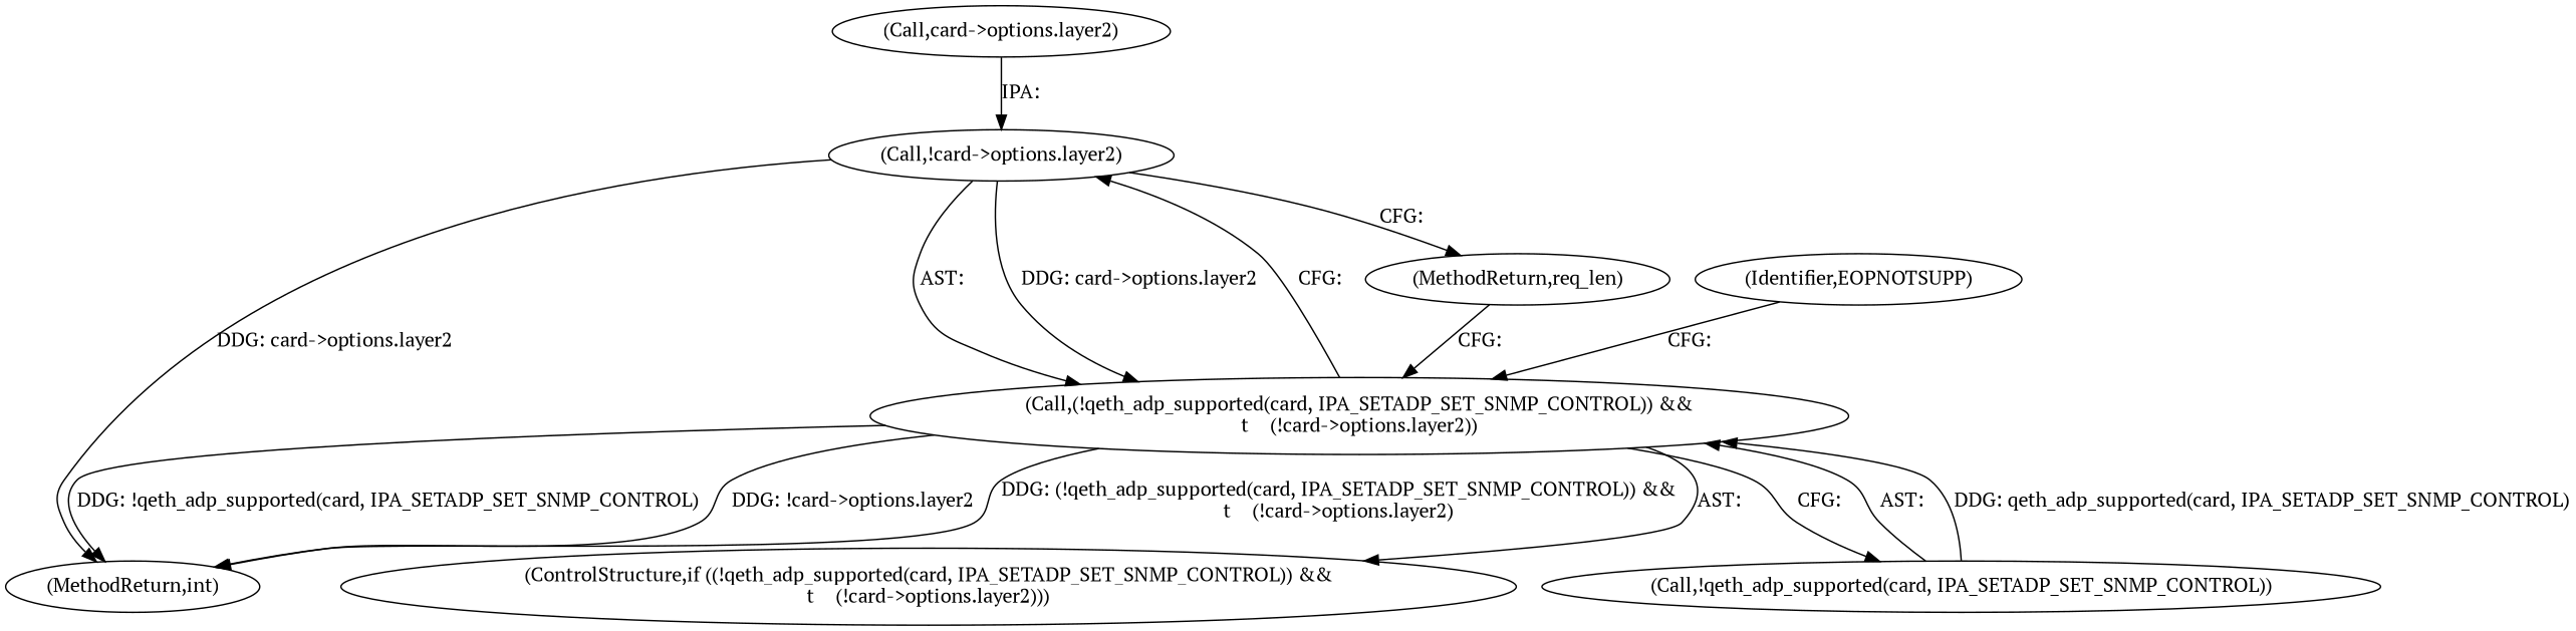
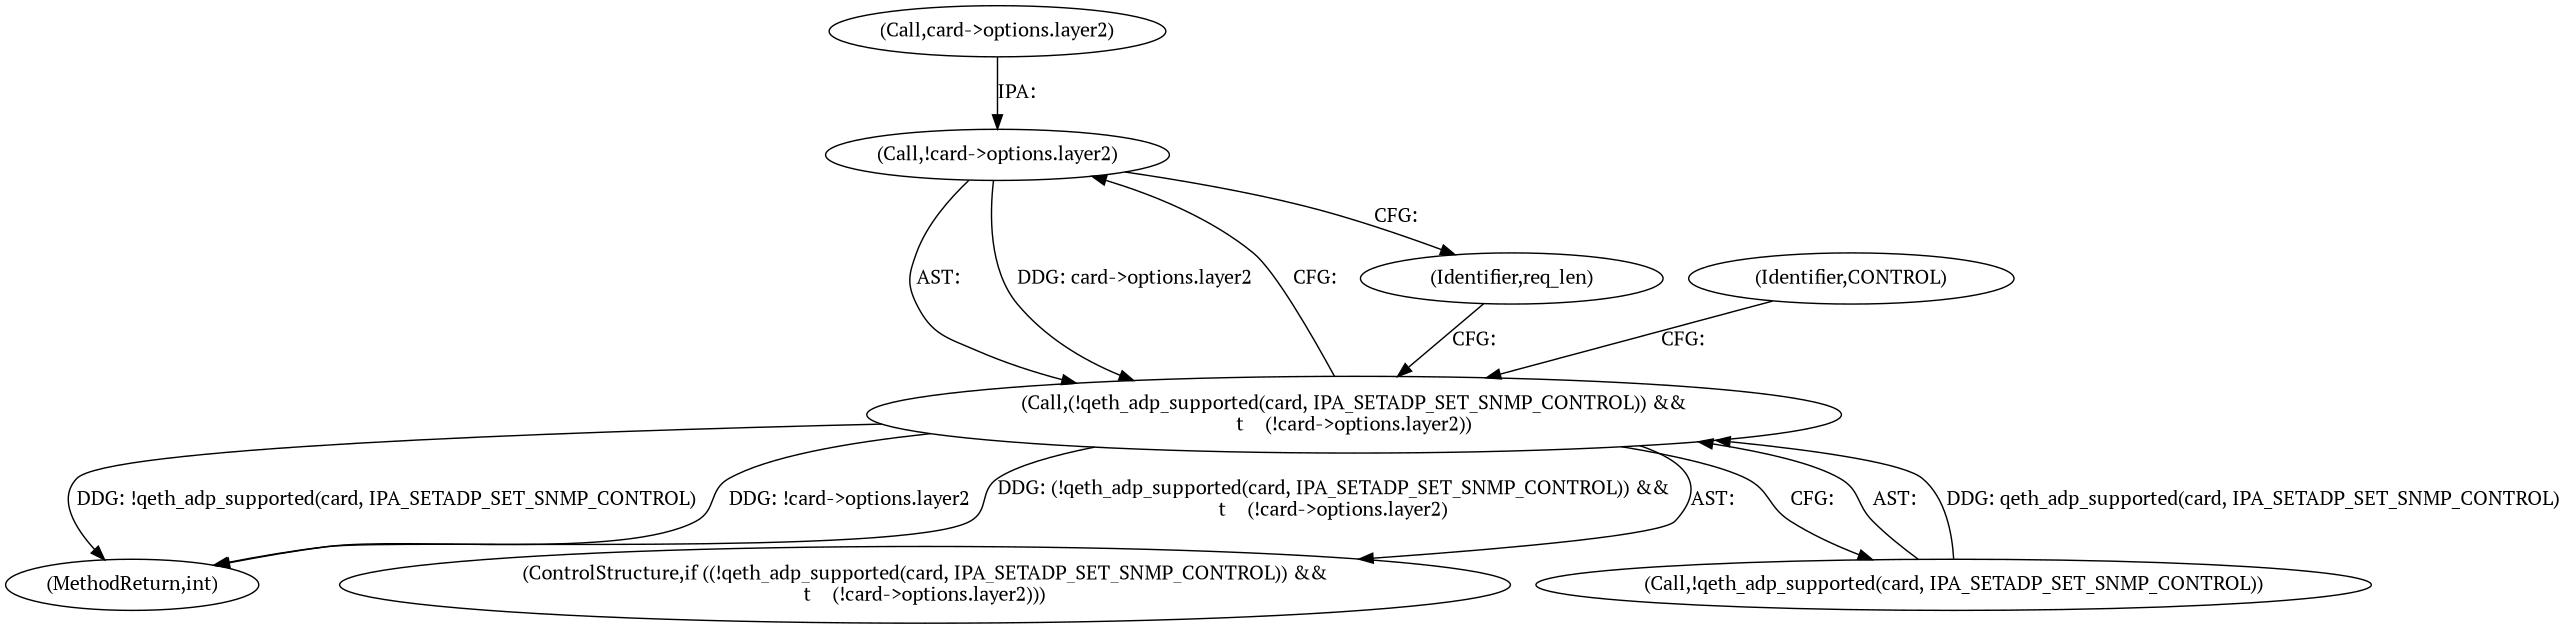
  digraph {
    fontname="PT Serif"
    node [fontname="PT Serif"]
    edge [fontname="PT Serif"]
    n1 [label="(Call,!card->options.layer2)"]
    n2 [label="(Call,(!qeth_adp_supported(card, IPA_SETADP_SET_SNMP_CONTROL)) &&\n\t    (!card->options.layer2))"]
    n3 [label="(MethodReturn,int)"]
-   n4 [label="(MethodReturn,req_len)"]
+   n4 [label="(Identifier,req_len)"]
    n5 [label="(ControlStructure,if ((!qeth_adp_supported(card, IPA_SETADP_SET_SNMP_CONTROL)) &&\n\t    (!card->options.layer2)))"]
    n6 [label="(Call,!qeth_adp_supported(card, IPA_SETADP_SET_SNMP_CONTROL))"]
    n7 [label="(Call,card->options.layer2)"]
-   n8 [label="(Identifier,EOPNOTSUPP)"]
+   n8 [label="(Identifier,CONTROL)"]
    n1 -> n2 [label="AST: "]
    n1 -> n2 [label="DDG: card->options.layer2"]
-   n1 -> n3 [label="DDG: card->options.layer2"]
    n1 -> n4 [label="CFG: "]
    n2 -> n1 [label="CFG: "]
    n2 -> n3 [label="DDG: !qeth_adp_supported(card, IPA_SETADP_SET_SNMP_CONTROL)"]
    n2 -> n3 [label="DDG: !card->options.layer2"]
    n2 -> n3 [label="DDG: (!qeth_adp_supported(card, IPA_SETADP_SET_SNMP_CONTROL)) &&\n\t    (!card->options.layer2)"]
    n2 -> n5 [label="AST: "]
    n2 -> n6 [label="CFG: "]
    n4 -> n2 [label="CFG: "]
    n6 -> n2 [label="AST: "]
    n6 -> n2 [label="DDG: qeth_adp_supported(card, IPA_SETADP_SET_SNMP_CONTROL)"]
    n7 -> n1 [label="IPA: "]
    n8 -> n2 [label="CFG: "]
  }
